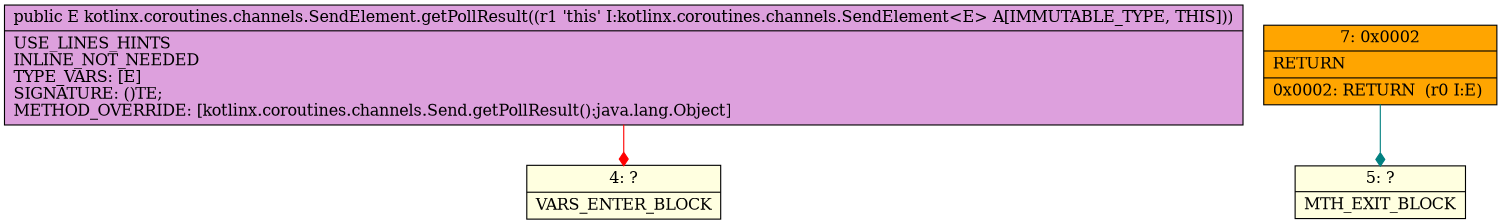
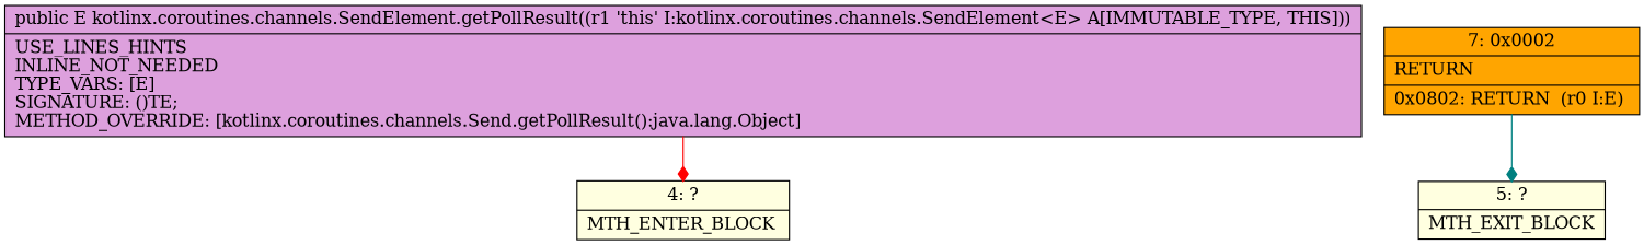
  digraph {
    node [fillcolor=lightyellow shape=record style=filled]
    edge [arrowhead=diamond]
-   n1 [label="{4\:\ ?|VARS_ENTER_BLOCK\l}"]
-   n2 [fillcolor=orange label="{7\:\ 0x0002|RETURN\l|0x0002: RETURN  (r0 I:E) \l}"]
+   n1 [label="{4\:\ ?|MTH_ENTER_BLOCK\l}"]
+   n2 [fillcolor=orange label="{7\:\ 0x0002|RETURN\l|0x0802: RETURN  (r0 I:E) \l}"]
    n3 [label="{5\:\ ?|MTH_EXIT_BLOCK\l}"]
    n4 [fillcolor=plum label="{public E kotlinx.coroutines.channels.SendElement.getPollResult((r1 'this' I:kotlinx.coroutines.channels.SendElement\<E\> A[IMMUTABLE_TYPE, THIS]))  | USE_LINES_HINTS\lINLINE_NOT_NEEDED\lTYPE_VARS: [E]\lSIGNATURE: ()TE;\lMETHOD_OVERRIDE: [kotlinx.coroutines.channels.Send.getPollResult():java.lang.Object]\l}"]
    n2 -> n3 [color=teal]
    n4 -> n1 [color=red]
  }
